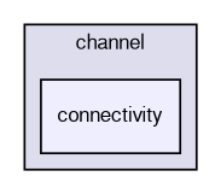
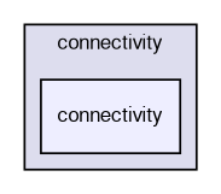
  digraph {
    compound=true
    n1 [fillcolor="#eeeeff" fontname=FreeSans fontsize=10 label=connectivity pencolor=black shape=box style=filled]
    subgraph cluster_1 {
      bgcolor="#ddddee"
      fontname=FreeSans
      fontsize=10
-     label=channel
+     label=connectivity
      pencolor=black
      n1
    }
  }
